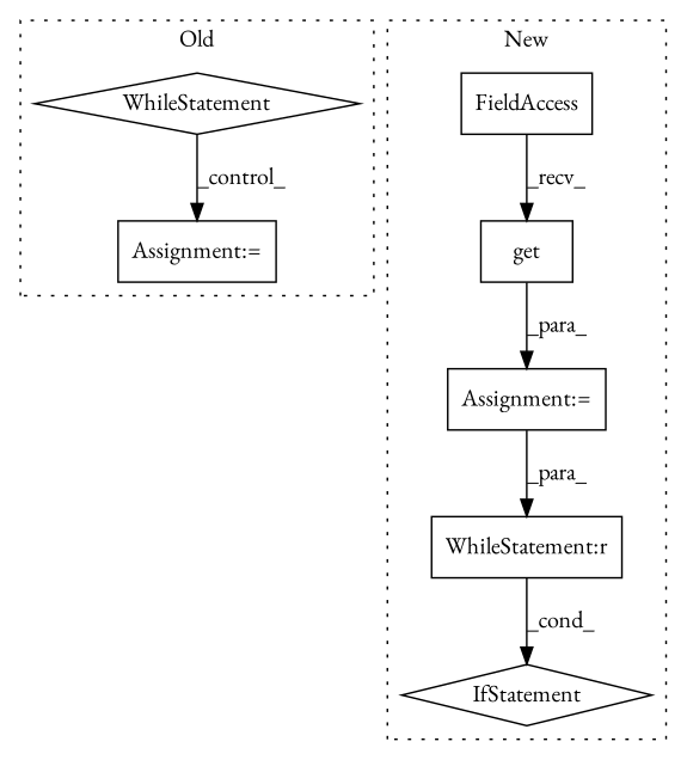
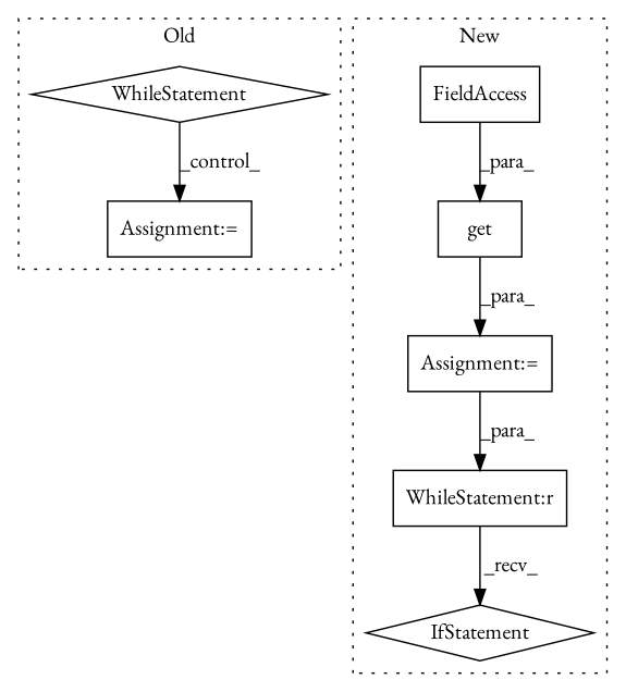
  digraph {
    fontname="EB Garamond"
    node [a=7 fontname="EB Garamond" l=1 shape=box]
    edge [fontname="EB Garamond"]
    n1 [a=61 l="7,2" label=WhileStatement s="2583,2616" shape=diamond]
    n2 [label="Assignment:=" s=2693]
    n3 [a=32 l="4,1" label=get s="1730,1762"]
    n4 [label="Assignment:=" s=1717]
    n5 [a=22 l=11 label=FieldAccess s=1718]
    n6 [a=25 l="4,2" label=IfStatement s="1804,1829" shape=diamond]
    n7 [a=27 l=4 label="WhileStatement:r" s=1821]
    subgraph cluster_1 {
      label=Old
      style=dotted
      n1
      n2
    }
    subgraph cluster_2 {
      label=New
      style=dotted
      n3
      n4
      n5
      n6
      n7
    }
    n1 -> n2 [label=_control_]
    n3 -> n4 [label=_para_]
    n4 -> n7 [label=_para_]
-   n5 -> n3 [label=_recv_]
-   n7 -> n6 [label=_cond_]
+   n5 -> n3 [label=_para_]
+   n7 -> n6 [label=_recv_]
  }
